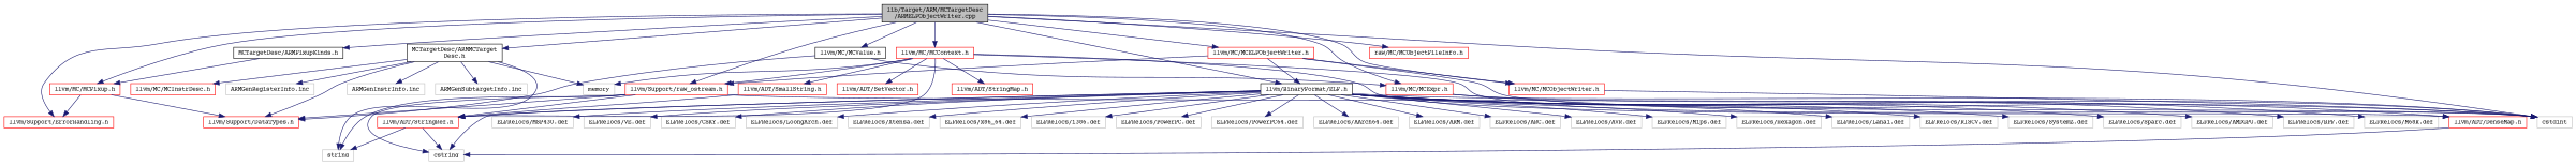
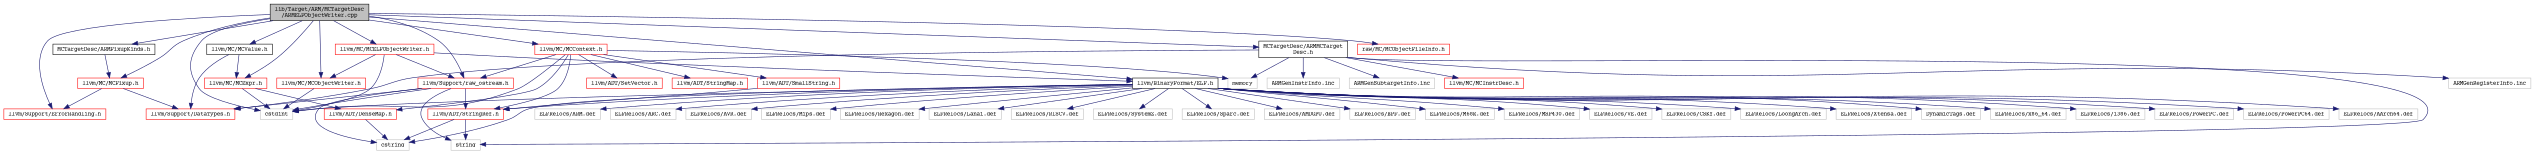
  digraph {
    fontname="Courier Prime"
    node [color=grey75 fontname="Courier Prime" fontsize=10 shape=record]
    edge [color=midnightblue fontname="Courier Prime" fontsize=10 labelfontname=Helvetica labelfontsize=10 style=solid]
    n1 [color=black fillcolor=grey75 fontcolor=black height=0.2 label="lib/Target/ARM/MCTargetDesc\l/ARMELFObjectWriter.cpp" style=filled width=0.4]
    n2 [color=black height=0.2 label="MCTargetDesc/ARMFixupKinds.h" width=0.4]
    n3 [color=red height=0.2 label="llvm/MC/MCFixup.h" width=0.4]
    n4 [color=red height=0.2 label="llvm/Support/ErrorHandling.h" width=0.4]
    n5 [color=black height=0.2 label="MCTargetDesc/ARMMCTarget\lDesc.h" width=0.4]
    n6 [color=black height=0.2 label="llvm/BinaryFormat/ELF.h" width=0.4]
    n7 [height=0.2 label=cstdint width=0.4]
    n8 [color=red height=0.2 label="llvm/MC/MCContext.h" width=0.4]
    n9 [color=red height=0.2 label="llvm/Support/raw_ostream.h" width=0.4]
    n10 [color=red height=0.2 label="llvm/MC/MCELFObjectWriter.h" width=0.4]
    n11 [color=red height=0.2 label="llvm/MC/MCObjectWriter.h" width=0.4]
    n12 [color=red height=0.2 label="llvm/MC/MCExpr.h" width=0.4]
    n13 [color=red height=0.2 label="raw/MC/MCObjectFileInfo.h" width=0.4]
    n14 [color=black height=0.2 label="llvm/MC/MCValue.h" width=0.4]
    n15 [color=red height=0.2 label="llvm/Support/DataTypes.h" width=0.4]
    n16 [color=red height=0.2 label="llvm/MC/MCInstrDesc.h" width=0.4]
    n17 [height=0.2 label=memory width=0.4]
    n18 [height=0.2 label=string width=0.4]
    n19 [height=0.2 label="ARMGenRegisterInfo.inc" width=0.4]
    n20 [height=0.2 label="ARMGenInstrInfo.inc" width=0.4]
    n21 [height=0.2 label="ARMGenSubtargetInfo.inc" width=0.4]
    n22 [color=red height=0.2 label="llvm/ADT/StringRef.h" width=0.4]
    n23 [height=0.2 label=cstring width=0.4]
    n24 [height=0.2 label="ELFRelocs/x86_64.def" width=0.4]
    n25 [height=0.2 label="ELFRelocs/i386.def" width=0.4]
    n26 [height=0.2 label="ELFRelocs/PowerPC.def" width=0.4]
    n27 [height=0.2 label="ELFRelocs/PowerPC64.def" width=0.4]
    n28 [height=0.2 label="ELFRelocs/AArch64.def" width=0.4]
    n29 [height=0.2 label="ELFRelocs/ARM.def" width=0.4]
    n30 [height=0.2 label="ELFRelocs/ARC.def" width=0.4]
    n31 [height=0.2 label="ELFRelocs/AVR.def" width=0.4]
    n32 [height=0.2 label="ELFRelocs/Mips.def" width=0.4]
    n33 [height=0.2 label="ELFRelocs/Hexagon.def" width=0.4]
    n34 [height=0.2 label="ELFRelocs/Lanai.def" width=0.4]
    n35 [height=0.2 label="ELFRelocs/RISCV.def" width=0.4]
    n36 [height=0.2 label="ELFRelocs/SystemZ.def" width=0.4]
    n37 [height=0.2 label="ELFRelocs/Sparc.def" width=0.4]
    n38 [height=0.2 label="ELFRelocs/AMDGPU.def" width=0.4]
    n39 [height=0.2 label="ELFRelocs/BPF.def" width=0.4]
    n40 [height=0.2 label="ELFRelocs/M68k.def" width=0.4]
    n41 [height=0.2 label="ELFRelocs/MSP430.def" width=0.4]
    n42 [height=0.2 label="ELFRelocs/VE.def" width=0.4]
    n43 [height=0.2 label="ELFRelocs/CSKY.def" width=0.4]
    n44 [height=0.2 label="ELFRelocs/LoongArch.def" width=0.4]
    n45 [height=0.2 label="ELFRelocs/Xtensa.def" width=0.4]
+   n46 [height=0.2 label="DynamicTags.def" width=0.4]
    n47 [color=red height=0.2 label="llvm/ADT/DenseMap.h" width=0.4]
    n48 [color=red height=0.2 label="llvm/ADT/SetVector.h" width=0.4]
    n49 [color=red height=0.2 label="llvm/ADT/SmallString.h" width=0.4]
    n50 [color=red height=0.2 label="llvm/ADT/StringMap.h" width=0.4]
    n1 -> n2
    n1 -> n3
    n1 -> n4
    n1 -> n5
    n1 -> n6
    n1 -> n7
    n1 -> n8
    n1 -> n9
    n1 -> n10
    n1 -> n11
    n1 -> n12
    n1 -> n13
    n1 -> n14
    n2 -> n3
    n3 -> n4
    n3 -> n15
    n5 -> n15
    n5 -> n16
    n5 -> n17
    n5 -> n18
    n5 -> n19
    n5 -> n20
    n5 -> n21
    n6 -> n7
    n6 -> n22
    n6 -> n23
    n6 -> n24
    n6 -> n25
    n6 -> n26
    n6 -> n27
    n6 -> n28
    n6 -> n29
    n6 -> n30
    n6 -> n31
    n6 -> n32
    n6 -> n33
    n6 -> n34
    n6 -> n35
    n6 -> n36
    n6 -> n37
    n6 -> n38
    n6 -> n39
    n6 -> n40
    n6 -> n41
    n6 -> n42
    n6 -> n43
    n6 -> n44
    n6 -> n45
+   n6 -> n46
    n8 -> n7
    n8 -> n9
    n8 -> n17
    n8 -> n22
    n8 -> n47
    n8 -> n48
    n8 -> n49
    n8 -> n50
    n9 -> n7
    n9 -> n15
    n9 -> n18
    n9 -> n22
    n9 -> n23
    n10 -> n6
    n10 -> n7
    n10 -> n9
    n10 -> n11
    n11 -> n7
    n12 -> n7
    n12 -> n47
    n14 -> n12
    n14 -> n15
    n22 -> n18
    n22 -> n23
    n47 -> n23
    n49 -> n22
  }
